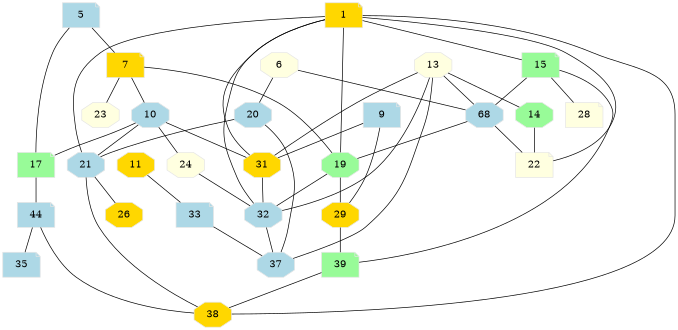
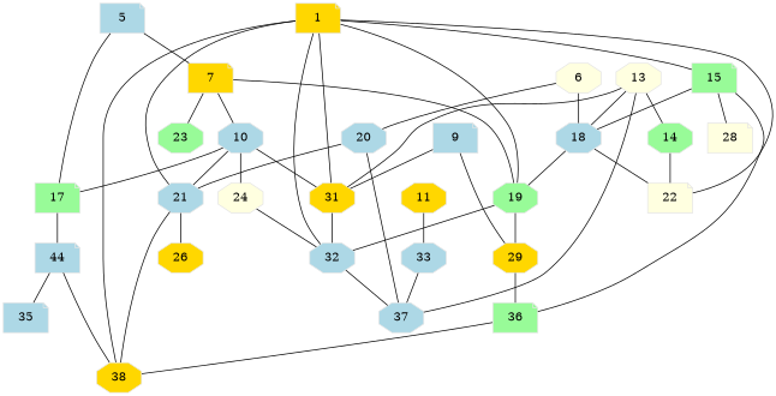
  graph {
    node [color=gray90 fillcolor=lightblue shape=octagon style=filled]
    edge [weight=1.0]
    1 [fillcolor=gold shape=note]
    15 [fillcolor=palegreen shape=note]
    19 [fillcolor=palegreen]
    21
    n5 [fillcolor=lightyellow label=22 shape=note]
    31 [fillcolor=gold]
    32
    38 [fillcolor=gold]
-   18 [label=68]
+   18
    28 [fillcolor=lightyellow shape=note]
-   36 [fillcolor=palegreen shape=note label=39]
+   36 [fillcolor=palegreen shape=note]
    29 [fillcolor=gold]
    26 [fillcolor=gold]
    37
    5 [shape=note]
    7 [fillcolor=gold shape=note]
    17 [fillcolor=palegreen shape=note]
    10
-   23 [fillcolor=lightyellow]
+   23 [fillcolor=palegreen]
    n20 [label=44 shape=note]
    6 [fillcolor=lightyellow]
    20
    24 [fillcolor=lightyellow]
    9 [shape=note]
    11 [fillcolor=gold]
-   33 [shape=note]
+   33
    13 [fillcolor=lightyellow]
    14 [fillcolor=palegreen]
    35 [shape=note]
    1 -- 15
    1 -- 19
    1 -- 21
    1 -- n5
    1 -- 31
    1 -- 32
    1 -- 38
    15 -- 18
    15 -- 28
    15 -- 36
    19 -- 32 [weight=2.0]
    19 -- 29 [weight=2.0]
    21 -- 38
    21 -- 26 [weight=2.0]
    31 -- 32
    32 -- 37
    18 -- 19
    18 -- n5
    36 -- 38
    29 -- 36
    5 -- 7
    5 -- 17
    7 -- 19
    7 -- 10
    7 -- 23
    17 -- n20
    10 -- 21
    10 -- 31 [weight=3.0]
    10 -- 17
    10 -- 24 [weight=2.0]
    n20 -- 38
    n20 -- 35
    6 -- 18
    6 -- 20
    20 -- 21
    20 -- 37
    24 -- 32
    9 -- 31
    9 -- 29
    11 -- 33
    33 -- 37
    13 -- 31
-   13 -- 32 [weight=2.0]
    13 -- 18
    13 -- 37
    13 -- 14
    14 -- n5
  }
